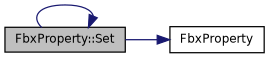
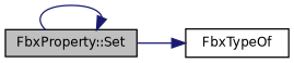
  digraph {
    rankdir=LR
    node [color=black fontname=Helvetica fontsize=10 shape=record style=filled]
    edge [color=midnightblue fontname=Helvetica fontsize=10 labelfontname=Helvetica labelfontsize=10 style=solid]
    n1 [fillcolor=grey75 fontcolor=black height=0.2 label="FbxProperty::Set" width=0.4]
-   n2 [fillcolor=white height=0.2 label=FbxProperty width=0.4]
+   n2 [fillcolor=white height=0.2 label=FbxTypeOf width=0.4]
    n1 -> n1
    n1 -> n2
  }
